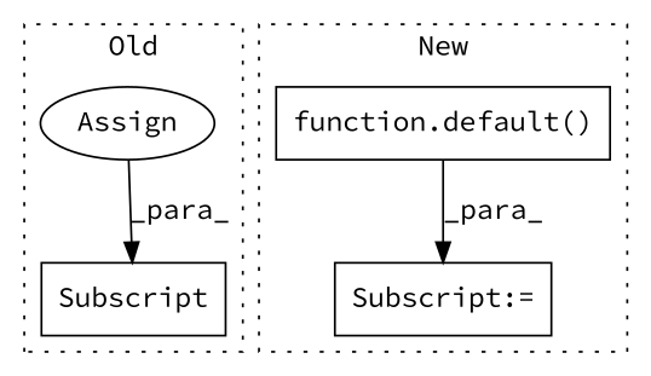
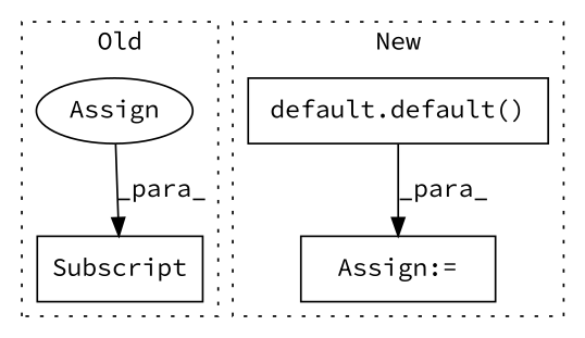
  digraph {
    fontname="Source Code Pro"
    node [fontname="Source Code Pro" shape=box]
    edge [fontname="Source Code Pro"]
    n1 [a=63 l="12,0" label=Subscript s="9001,0"]
    n2 [a=76 l=1 label=Assign s=9011 shape=ellipse]
-   n3 [a=75 l="8,1" label="function.default()" s="10752,10773"]
-   n4 [a=68 l=3 label="Subscript:=" s=11662]
+   n3 [a=75 l="8,1" label="default.default()" s="10752,10773"]
+   n4 [a=68 l=3 label="Assign:=" s=11662]
    subgraph cluster_1 {
      label=Old
      style=dotted
      n1
      n2
    }
    subgraph cluster_2 {
      label=New
      style=dotted
      n3
      n4
    }
    n2 -> n1 [label=_para_]
    n3 -> n4 [label=_para_]
  }
